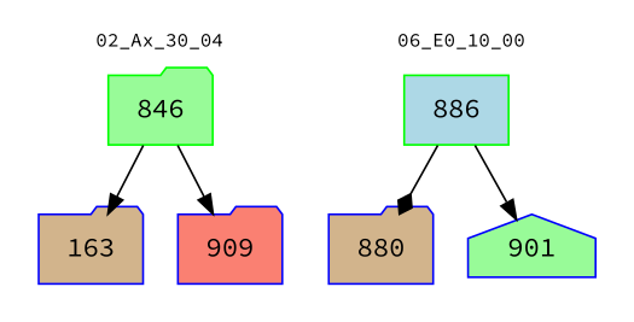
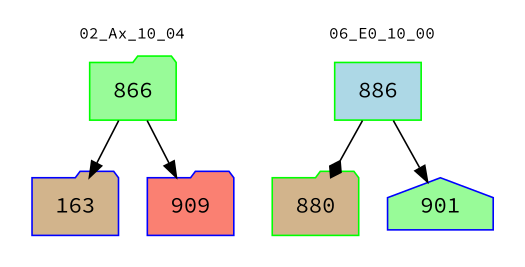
  digraph {
    fontname="Source Code Pro"
    node [color=blue fillcolor=palegreen fontname="Source Code Pro" shape=folder style=filled]
    edge [arrowhead=normal color=black fontname="Source Code Pro"]
-   n1 [color=green label=846]
+   n1 [color=green label=866]
    n2 [fillcolor=tan label=163]
    n3 [fillcolor=salmon label=909]
    n4 [color=green fillcolor=lightblue label=886 shape=box]
-   n5 [fillcolor=tan label=880]
+   n5 [color=green fillcolor=tan label=880]
    n6 [label=901 shape=house]
    subgraph cluster_1 {
      color=white
      fontsize=10
-     label="02_Ax_30_04"
+     label="02_Ax_10_04"
      n1
      n2
      n3
    }
    subgraph cluster_2 {
      color=white
      fontsize=10
      label="06_E0_10_00"
      n4
      n5
      n6
    }
    n1 -> n2
    n1 -> n3
    n4 -> n5 [arrowhead=diamond]
    n4 -> n6
  }
